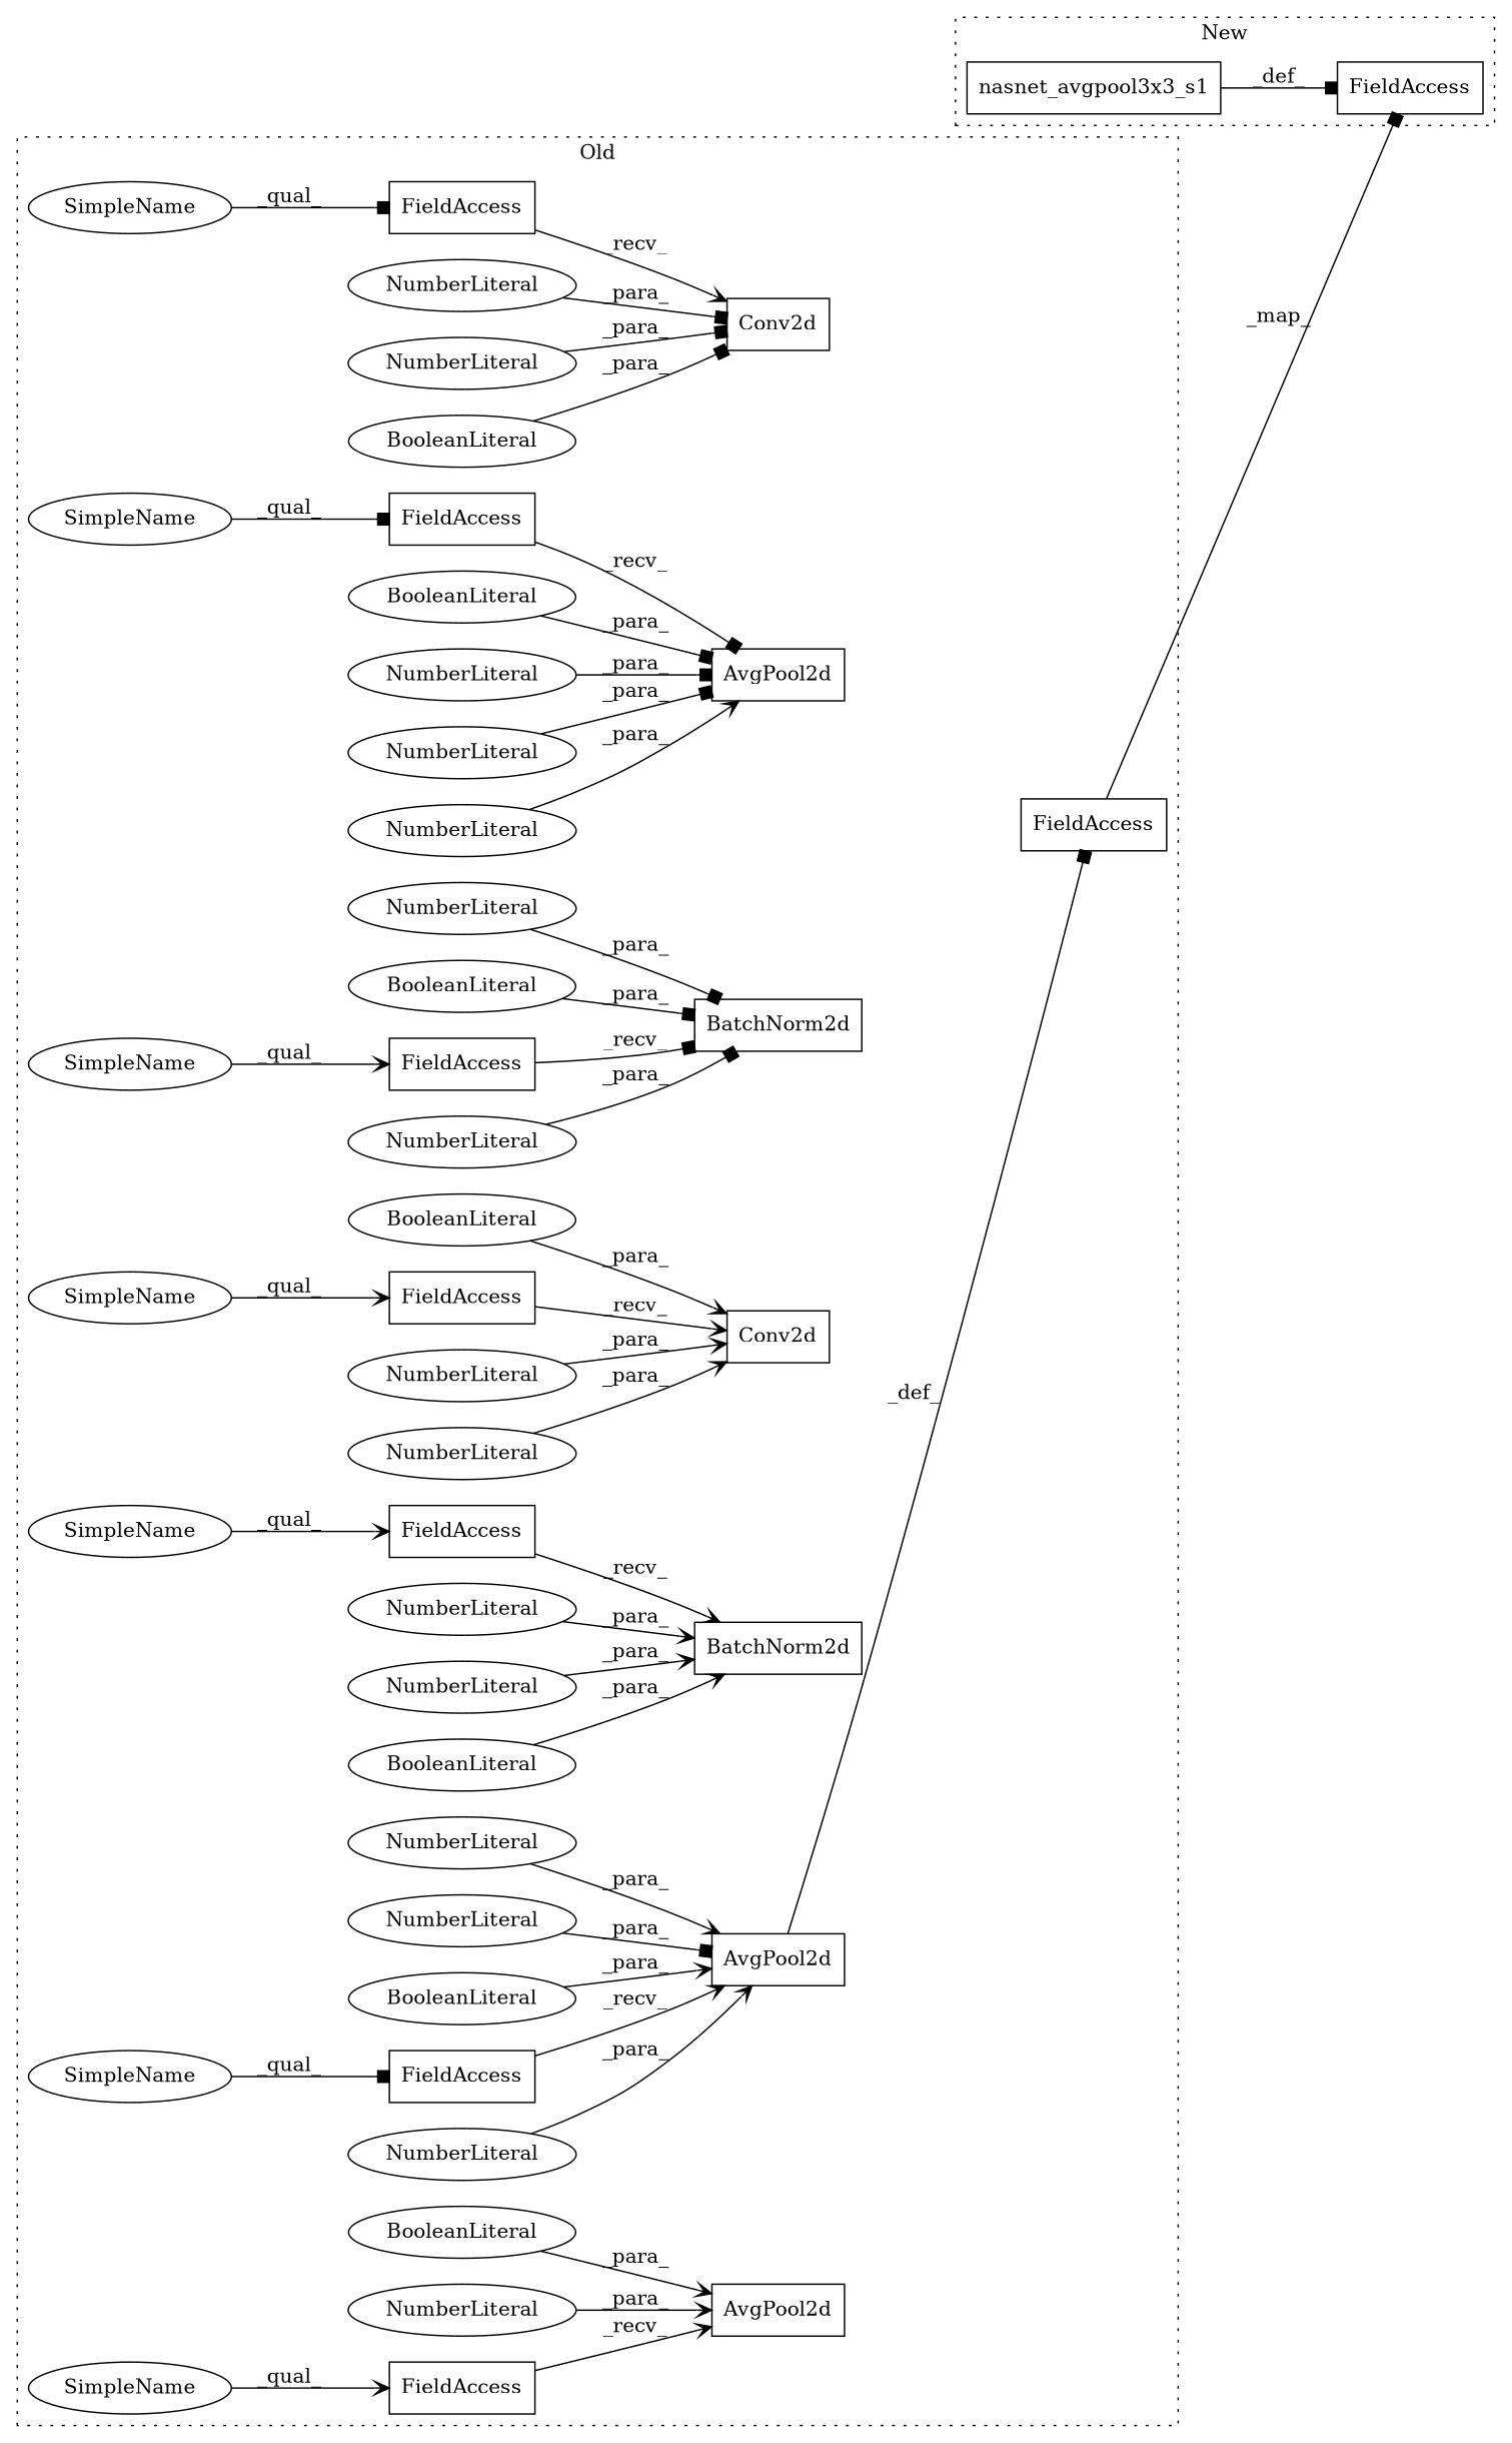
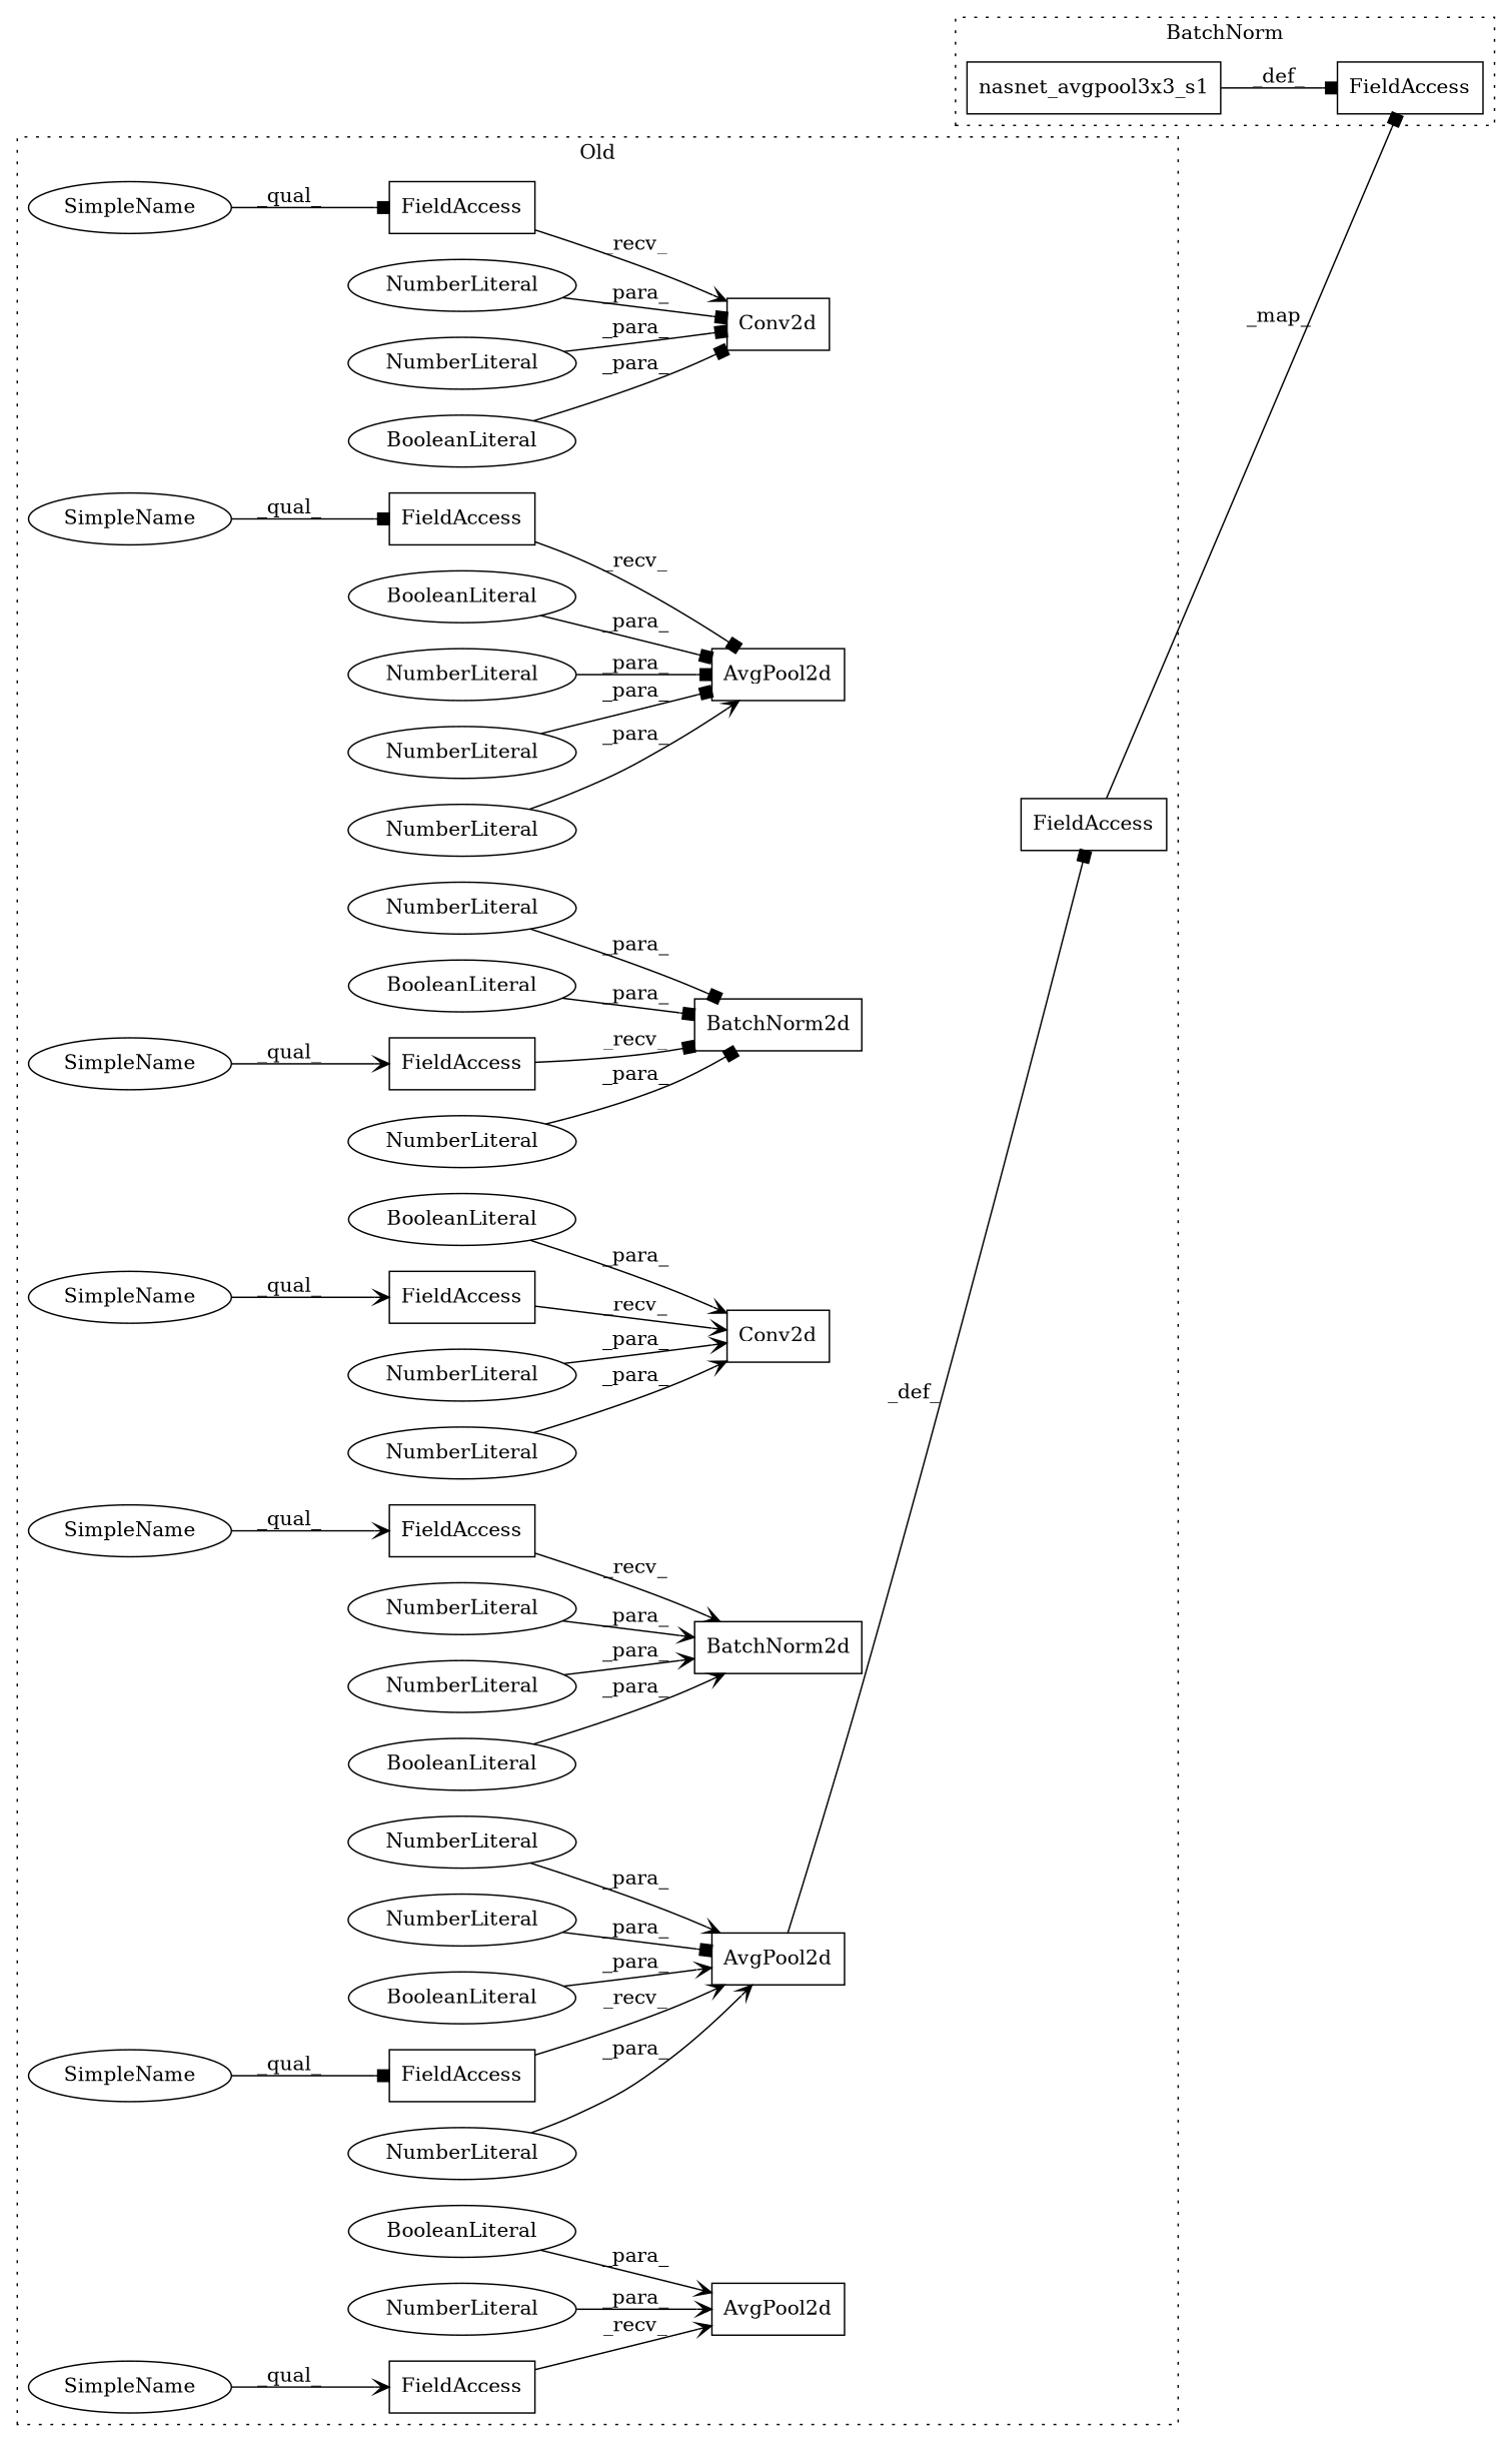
  digraph {
    rankdir=LR
    node [a=34 l=5 s=15170 shape=ellipse]
    edge [arrowhead=vee]
    n1 [a=32 l="7,1" label=Conv2d s="15179,15232" shape=box]
    n2 [l=1 label=NumberLiteral s=15223]
    n3 [l=1 label=NumberLiteral s=15225]
    n4 [a=22 l=8 label=FieldAccess shape=box]
    n5 [a=22 l=8 label=FieldAccess s=15789 shape=box]
    n6 [a=32 l="10,1" label=AvgPool2d s="15798,15819" shape=box]
    n7 [l=1 label=NumberLiteral s=15808]
    n8 [l=1 label=NumberLiteral s=15810]
    n9 [l=1 label=NumberLiteral s=15812]
    n10 [a=22 l=8 label=FieldAccess s=14879 shape=box]
    n11 [a=22 l=8 label=FieldAccess s=14982 shape=box]
    n12 [a=22 l=8 label=FieldAccess s=15270 shape=box]
    n13 [a=9 label=BooleanLiteral s=15227]
    n14 [a=9 label=BooleanLiteral s=15814]
    n15 [a=32 l="12,1" label=BatchNorm2d s="14991,15035" shape=box]
    n16 [l=3 label=NumberLiteral s=15027]
    n17 [label=NumberLiteral s=15021]
    n18 [a=9 l=4 label=BooleanLiteral s=15031]
    n19 [a=32 l="7,1" label=Conv2d s="14888,14939" shape=box]
    n20 [l=1 label=NumberLiteral s=14930]
    n21 [l=1 label=NumberLiteral s=14932]
    n22 [a=9 label=BooleanLiteral s=14934]
    n23 [a=32 l="12,1" label=BatchNorm2d s="15279,15324" shape=box]
    n24 [label=NumberLiteral s=15310]
    n25 [l=3 label=NumberLiteral s=15316]
    n26 [a=9 l=4 label=BooleanLiteral s=15320]
    n27 [a=22 l=8 label=FieldAccess s=15849 shape=box]
    n28 [a=32 l="10,1" label=AvgPool2d s="15858,15879" shape=box]
    n29 [l=1 label=NumberLiteral s=15872]
    n30 [l=1 label=NumberLiteral s=15868]
    n31 [a=22 l=8 label=FieldAccess s=15730 shape=box]
    n32 [a=32 l="10,1" label=AvgPool2d s="15739,15760" shape=box]
    n33 [l=1 label=NumberLiteral s=15870]
    n34 [l=1 label=NumberLiteral s=15751]
    n35 [a=9 label=BooleanLiteral s=15874]
    n36 [a=9 label=BooleanLiteral s=15755]
    n37 [a=22 l=22 label=FieldAccess s=15826 shape=box]
    n38 [a=42 label=SimpleName s=14982]
    n39 [a=42 label=SimpleName s=14879]
    n40 [a=42 label=SimpleName]
    n41 [a=42 label=SimpleName s=15789]
    n42 [a=42 label=SimpleName s=15849]
    n43 [a=42 label=SimpleName s=15730]
    n44 [a=42 label=SimpleName s=15270]
    n45 [a=32 l=22 label=nasnet_avgpool3x3_s1 s=16592 shape=box]
    n46 [a=22 l=22 label=FieldAccess s=16569 shape=box]
    subgraph cluster_1 {
      label=Old
      style=dotted
      n1
      n2
      n3
      n4
      n5
      n6
      n7
      n8
      n9
      n10
      n11
      n12
      n13
      n14
      n15
      n16
      n17
      n18
      n19
      n20
      n21
      n22
      n23
      n24
      n25
      n26
      n27
      n28
      n29
      n30
      n31
      n32
      n33
      n34
      n35
      n36
      n37
      n38
      n39
      n40
      n41
      n42
      n43
      n44
    }
    subgraph cluster_2 {
-     label=New
+     label=BatchNorm
      style=dotted
      n45
      n46
    }
    n2 -> n1 [label=_para_ arrowhead=box]
    n3 -> n1 [label=_para_ arrowhead=box]
    n4 -> n1 [label=_recv_]
    n5 -> n6 [label=_recv_ arrowhead=box]
    n7 -> n6 [label=_para_ arrowhead=box]
    n8 -> n6 [label=_para_ arrowhead=box]
    n9 -> n6 [label=_para_]
    n10 -> n19 [label=_recv_]
    n11 -> n15 [label=_recv_ arrowhead=box]
    n12 -> n23 [label=_recv_]
    n13 -> n1 [label=_para_ arrowhead=box]
    n14 -> n6 [label=_para_ arrowhead=box]
    n16 -> n15 [label=_para_ arrowhead=box]
    n17 -> n15 [label=_para_ arrowhead=box]
    n18 -> n15 [label=_para_ arrowhead=box]
    n20 -> n19 [label=_para_]
    n21 -> n19 [label=_para_]
    n22 -> n19 [label=_para_]
    n24 -> n23 [label=_para_]
    n25 -> n23 [label=_para_]
    n26 -> n23 [label=_para_]
    n27 -> n28 [label=_recv_]
    n28 -> n37 [label=_def_ arrowhead=box]
    n29 -> n28 [label=_para_]
    n30 -> n28 [label=_para_]
    n31 -> n32 [label=_recv_]
    n33 -> n28 [label=_para_ arrowhead=box]
    n34 -> n32 [label=_para_]
    n35 -> n28 [label=_para_]
    n36 -> n32 [label=_para_]
    n37 -> n46 [label=_map_ arrowhead=box]
    n38 -> n11 [label=_qual_]
    n39 -> n10 [label=_qual_]
    n40 -> n4 [label=_qual_ arrowhead=box]
    n41 -> n5 [label=_qual_ arrowhead=box]
    n42 -> n27 [label=_qual_ arrowhead=box]
    n43 -> n31 [label=_qual_]
    n44 -> n12 [label=_qual_]
    n45 -> n46 [label=_def_ arrowhead=box]
  }
